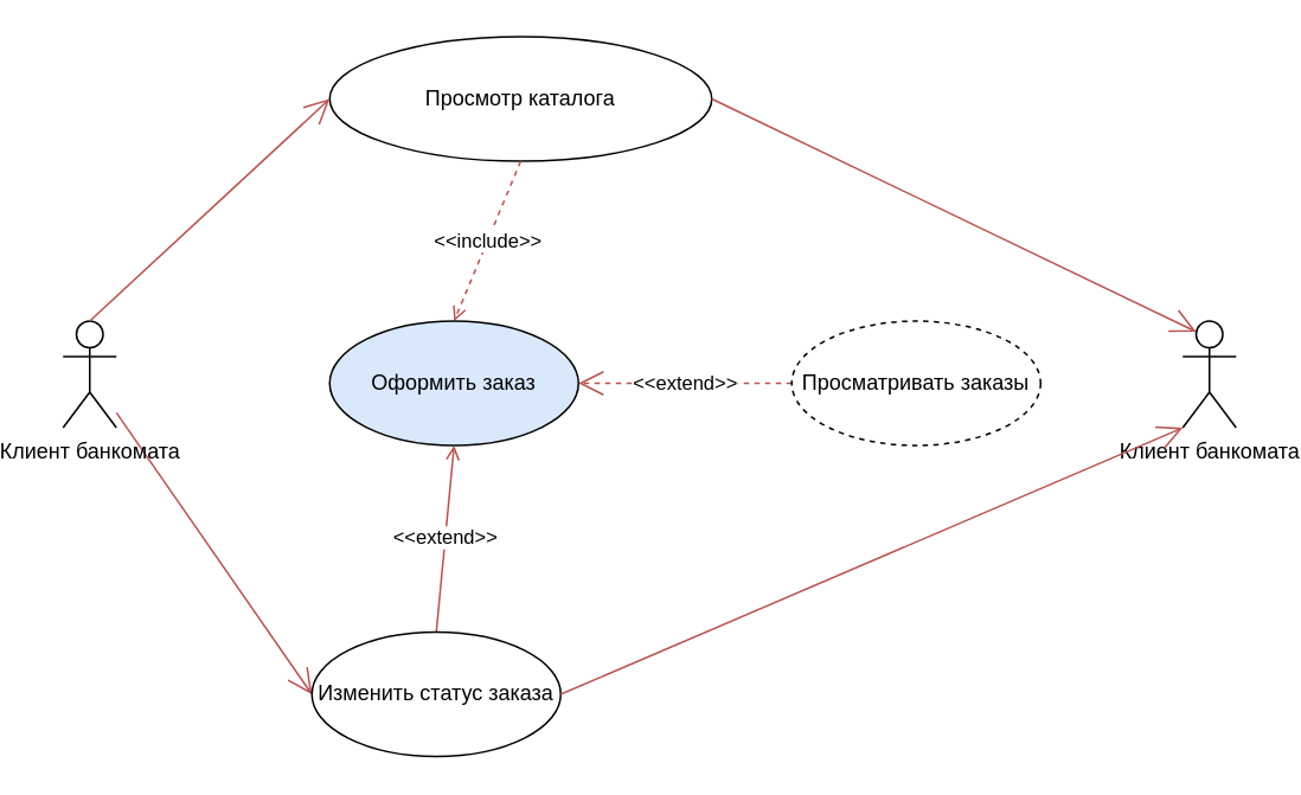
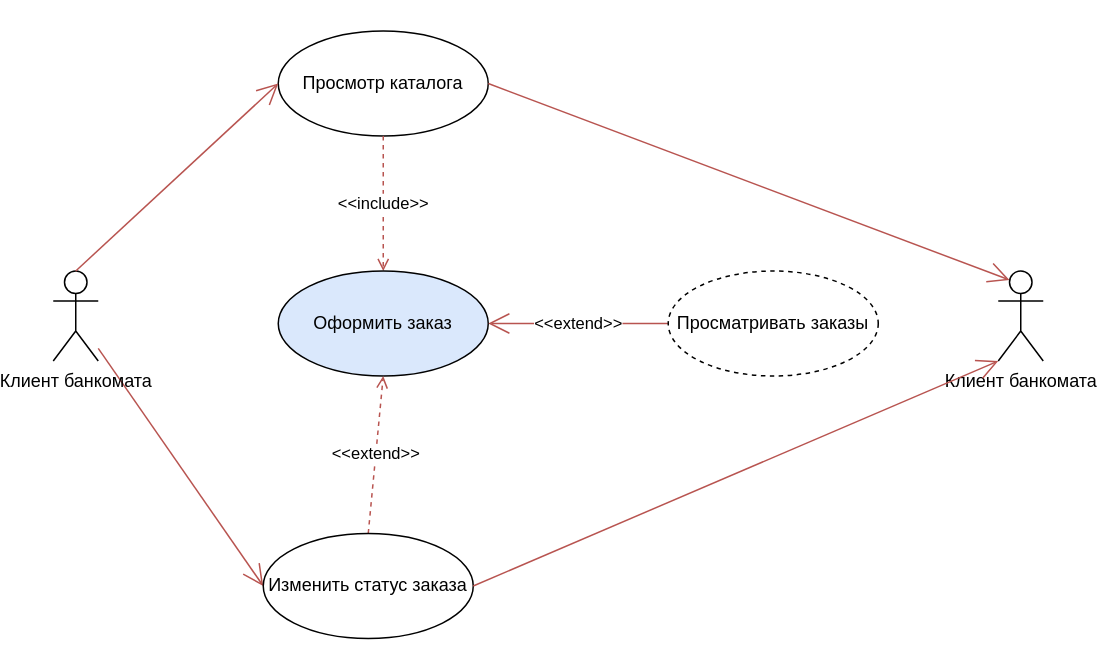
  <mxCell id="0" />
  <mxCell id="1" parent="0" />
  <mxCell id="2" style="rounded=1;orthogonalLoop=1;jettySize=auto;html=1;entryX=0;entryY=0.5;entryDx=0;entryDy=0;endArrow=open;endFill=0;fillColor=#f8cecc;strokeColor=#b85450;endSize=12;startSize=6;" edge="1" parent="1" source="3" target="8"><mxGeometry relative="1" as="geometry" /></mxCell>
  <mxCell id="3" value="Клиент банкомата" style="shape=umlActor;verticalLabelPosition=bottom;verticalAlign=top;html=1;" parent="1" vertex="1"><mxGeometry x="20" y="180" width="30" height="60" as="geometry" /></mxCell>
- <mxCell id="4" value="Просмотр каталога" style="ellipse;whiteSpace=wrap;html=1;" parent="1" vertex="1"><mxGeometry x="170" y="20" width="215" height="70" as="geometry" /></mxCell>
+ <mxCell id="4" value="Просмотр каталога" style="ellipse;whiteSpace=wrap;html=1;" parent="1" vertex="1"><mxGeometry x="170" y="20" width="140" height="70" as="geometry" /></mxCell>
  <mxCell id="5" value="&amp;lt;&amp;lt;include&amp;gt;&amp;gt;" style="edgeStyle=none;rounded=0;orthogonalLoop=1;jettySize=auto;html=1;exitX=0.5;exitY=1;exitDx=0;exitDy=0;dashed=1;endArrow=open;endFill=0;entryX=0.5;entryY=0;entryDx=0;entryDy=0;fillColor=#f8cecc;strokeColor=#b85450;" parent="1" source="4" target="6" edge="1"><mxGeometry relative="1" as="geometry"><mxPoint x="330" y="140" as="targetPoint" /></mxGeometry></mxCell>
  <mxCell id="6" value="Оформить заказ" style="ellipse;whiteSpace=wrap;html=1;fillColor=#dae8fc;" parent="1" vertex="1"><mxGeometry x="170" y="180" width="140" height="70" as="geometry" /></mxCell>
- <mxCell id="7" value="&amp;lt;&amp;lt;extend&amp;gt;&amp;gt;" style="edgeStyle=none;rounded=0;orthogonalLoop=1;jettySize=auto;html=1;exitX=0.5;exitY=0;exitDx=0;exitDy=0;endArrow=open;endFill=0;dashed=0;entryX=0.5;entryY=1;entryDx=0;entryDy=0;fillColor=#f8cecc;strokeColor=#b85450;" parent="1" source="8" target="6" edge="1"><mxGeometry relative="1" as="geometry"><mxPoint x="300" y="310" as="targetPoint" /></mxGeometry></mxCell>
+ <mxCell id="7" value="&amp;lt;&amp;lt;extend&amp;gt;&amp;gt;" style="edgeStyle=none;rounded=0;orthogonalLoop=1;jettySize=auto;html=1;exitX=0.5;exitY=0;exitDx=0;exitDy=0;endArrow=open;endFill=0;dashed=1;entryX=0.5;entryY=1;entryDx=0;entryDy=0;fillColor=#f8cecc;strokeColor=#b85450;" parent="1" source="8" target="6" edge="1"><mxGeometry relative="1" as="geometry"><mxPoint x="300" y="310" as="targetPoint" /></mxGeometry></mxCell>
  <mxCell id="8" value="Изменить статус заказа" style="ellipse;whiteSpace=wrap;html=1;" parent="1" vertex="1"><mxGeometry x="160" y="355" width="140" height="70" as="geometry" /></mxCell>
  <mxCell id="9" value="" style="endArrow=open;endFill=0;endSize=12;html=1;entryX=0;entryY=0.5;entryDx=0;entryDy=0;exitX=0.5;exitY=0;exitDx=0;exitDy=0;exitPerimeter=0;fillColor=#f8cecc;strokeColor=#b85450;" parent="1" source="3" target="4" edge="1"><mxGeometry width="160" relative="1" as="geometry"><mxPoint x="270" y="250" as="sourcePoint" /><mxPoint x="160" y="50" as="targetPoint" /></mxGeometry></mxCell>
- <mxCell id="10" value="&amp;lt;&amp;lt;extend&amp;gt;&amp;gt;" style="edgeStyle=none;rounded=1;orthogonalLoop=1;jettySize=auto;html=1;entryX=1;entryY=0.5;entryDx=0;entryDy=0;startSize=6;endArrow=open;endFill=0;endSize=12;fillColor=#f8cecc;strokeColor=#b85450;dashed=1;" edge="1" parent="1" source="11" target="6"><mxGeometry relative="1" as="geometry" /></mxCell>
+ <mxCell id="10" value="&amp;lt;&amp;lt;extend&amp;gt;&amp;gt;" style="edgeStyle=none;rounded=1;orthogonalLoop=1;jettySize=auto;html=1;entryX=1;entryY=0.5;entryDx=0;entryDy=0;startSize=6;endArrow=open;endFill=0;endSize=12;fillColor=#f8cecc;strokeColor=#b85450;dashed=0;" edge="1" parent="1" source="11" target="6"><mxGeometry relative="1" as="geometry" /></mxCell>
  <mxCell id="11" value="Просматривать заказы" style="ellipse;whiteSpace=wrap;html=1;dashed=1;" parent="1" vertex="1"><mxGeometry x="430" y="180" width="140" height="70" as="geometry" /></mxCell>
  <mxCell id="12" value="Клиент банкомата" style="shape=umlActor;verticalLabelPosition=bottom;verticalAlign=top;html=1;" vertex="1" parent="1"><mxGeometry x="650" y="180" width="30" height="60" as="geometry" /></mxCell>
  <mxCell id="13" value="" style="endArrow=open;endFill=0;endSize=12;html=1;entryX=0.25;entryY=0.1;entryDx=0;entryDy=0;exitX=1;exitY=0.5;exitDx=0;exitDy=0;fillColor=#f8cecc;strokeColor=#b85450;entryPerimeter=0;" edge="1" parent="1" source="4" target="12"><mxGeometry width="160" relative="1" as="geometry"><mxPoint x="25" y="250" as="sourcePoint" /><mxPoint x="180" y="65" as="targetPoint" /></mxGeometry></mxCell>
  <mxCell id="14" value="" style="endArrow=open;endFill=0;endSize=12;html=1;entryX=0;entryY=1;entryDx=0;entryDy=0;exitX=1;exitY=0.5;exitDx=0;exitDy=0;fillColor=#f8cecc;strokeColor=#b85450;entryPerimeter=0;" edge="1" parent="1" source="8" target="12"><mxGeometry width="160" relative="1" as="geometry"><mxPoint x="390" y="515" as="sourcePoint" /><mxPoint x="545" y="330" as="targetPoint" /></mxGeometry></mxCell>
